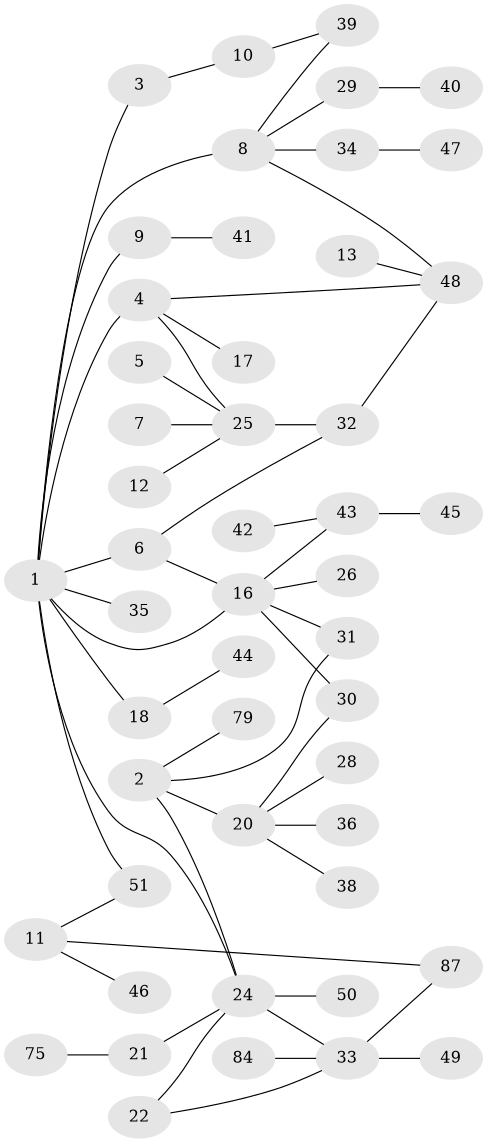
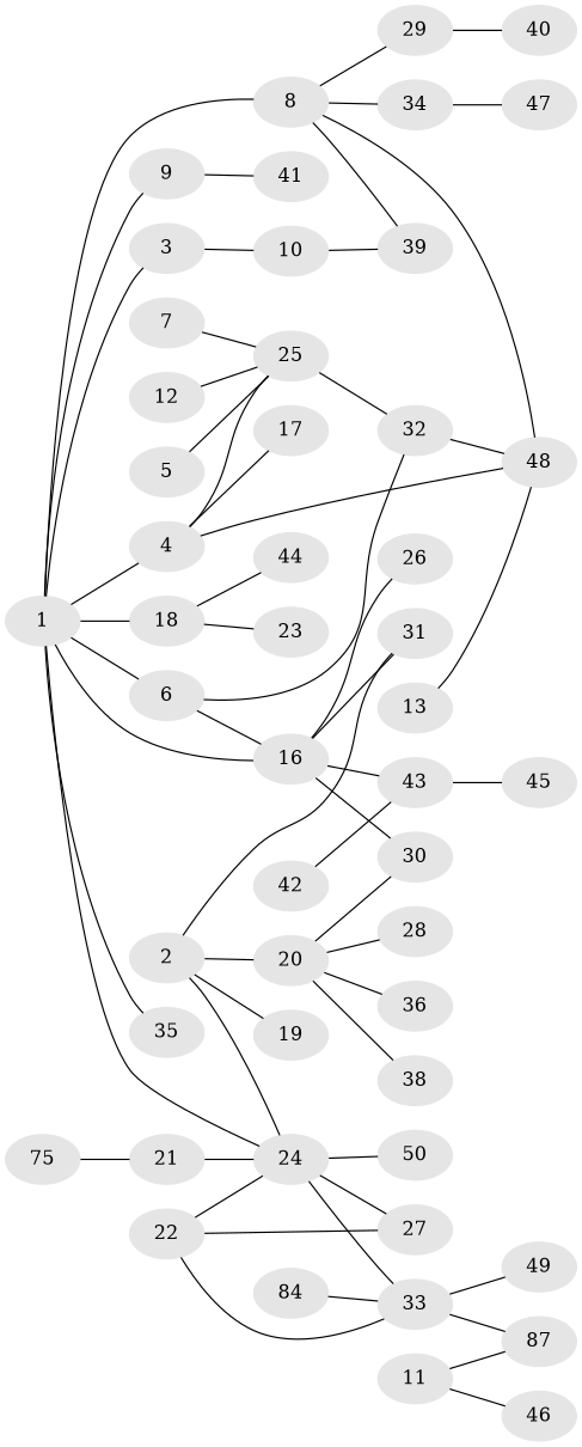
  graph {
    rankdir=LR
    node [color=gray90 style=filled]
    edge [weight=1.0]
    1
    3
    4
    6
    8
    9
    16
    18
    24
    35
-   51
    10
    17
    25
    48
    32
    29
    34
    39
    41
    31
    26
    30
    43
+   23
    44
    33
+   27
    50
    2
-   19 [label=79]
+   19
    20
    28
    36
    38
    5
    7
    40
    47
    11
    n41 [label=87]
    46
    12
    13
    n45 [label=84]
    49
    n47 [label=75]
    21
    45
    22
    42
    1 -- 3
    1 -- 4
    1 -- 6
    1 -- 8
    1 -- 9
    1 -- 16
    1 -- 18
    1 -- 24
    1 -- 35
-   1 -- 51
    3 -- 10
    4 -- 17
    4 -- 25
    4 -- 48
    6 -- 16
    6 -- 32
    8 -- 48
    8 -- 29
    8 -- 34
    8 -- 39
    9 -- 41
    16 -- 31
    16 -- 26
    16 -- 30
    16 -- 43
+   18 -- 23
    18 -- 44
    24 -- 33
+   24 -- 27
    24 -- 50
    10 -- 39
    25 -- 32
    32 -- 48
    29 -- 40
    34 -- 47
    43 -- 45
    33 -- n41
    33 -- 49
    2 -- 24
    2 -- 31
    2 -- 19
    2 -- 20
    20 -- 30
    20 -- 28
    20 -- 36
    20 -- 38
    5 -- 25
    7 -- 25
-   11 -- 51
    11 -- n41
    11 -- 46
    12 -- 25
    13 -- 48
    n45 -- 33
    n47 -- 21
    21 -- 24
    22 -- 24
    22 -- 33
+   22 -- 27
    42 -- 43
  }
